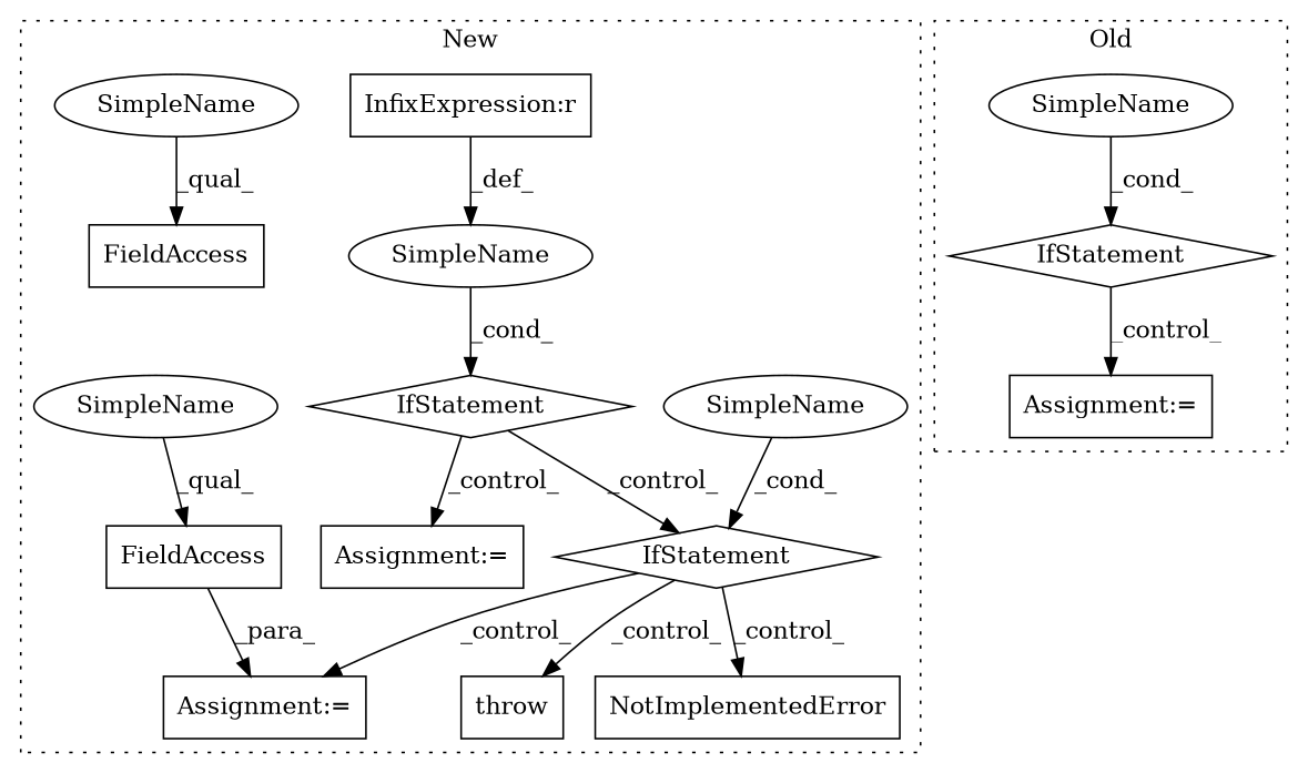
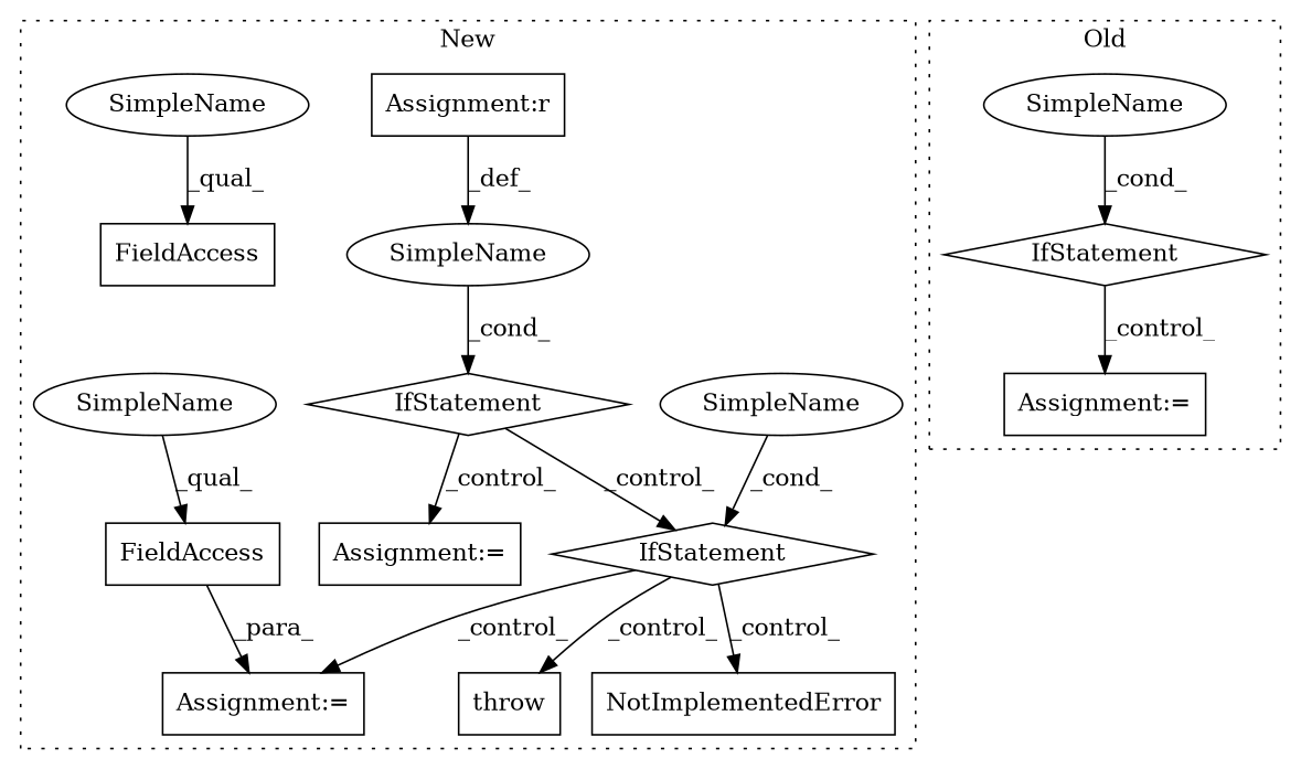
  digraph {
    node [a=42 l="4,2" shape=box]
    n1 [a=32 l="20,1" label=NotImplementedError s="3445,3523"]
    n2 [a=53 l=6 label=throw s=3439]
    n3 [a=25 label=IfStatement s="3338,3377" shape=diamond]
    n4 [label=SimpleName shape=ellipse l=""]
    n5 [label=SimpleName shape=ellipse l=""]
    n6 [a=25 label=IfStatement s="3263,3285" shape=diamond]
    n7 [a=7 l=1 label="Assignment:=" s=3395]
    n8 [a=7 l=1 label="Assignment:=" s=3303]
-   n9 [a=27 l=4 label="InfixExpression:r" s=3277]
+   n9 [a=27 l=4 label="Assignment:r" s=3277]
    n10 [a=22 l=21 label=FieldAccess s=3396]
    n11 [a=22 l=16 label=FieldAccess s=5974]
    n12 [l=3 label=SimpleName s=5974 shape=ellipse]
    n13 [l=3 label=SimpleName s=3396 shape=ellipse]
    n14 [a=25 label=IfStatement s="6283,6292" shape=diamond]
    n15 [a=7 l=1 label="Assignment:=" s=6376]
    n16 [l=5 label=SimpleName s=6287 shape=ellipse]
    subgraph cluster_1 {
      label=New
      style=dotted
      n1
      n2
      n3
      n4
      n5
      n6
      n7
      n8
      n9
      n10
      n11
      n12
      n13
    }
    subgraph cluster_2 {
      label=Old
      style=dotted
      n14
      n15
      n16
    }
    n3 -> n1 [label=_control_]
    n3 -> n2 [label=_control_]
    n3 -> n7 [label=_control_]
    n4 -> n3 [label=_cond_]
    n5 -> n6 [label=_cond_]
    n6 -> n3 [label=_control_]
    n6 -> n8 [label=_control_]
    n9 -> n5 [label=_def_]
    n10 -> n7 [label=_para_]
    n12 -> n11 [label=_qual_]
    n13 -> n10 [label=_qual_]
    n14 -> n15 [label=_control_]
    n16 -> n14 [label=_cond_]
  }
